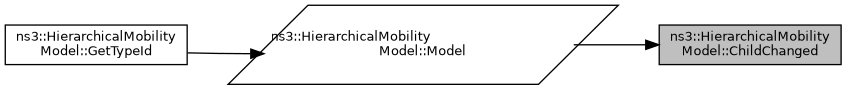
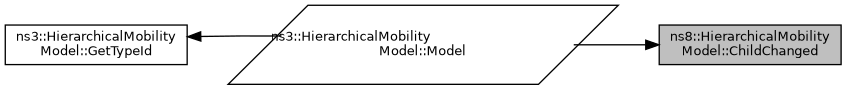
  digraph {
    rankdir=RL
    node [color=black fillcolor=white fontname=Helvetica fontsize=10 shape=box style=filled]
    edge [color=black dir=back fontname=Helvetica fontsize=10 labelfontname=Helvetica labelfontsize=10 style=solid]
-   n1 [fillcolor=grey75 fontcolor=black height=0.2 label="ns3::HierarchicalMobility\lModel::ChildChanged" width=0.4]
+   n1 [fillcolor=grey75 fontcolor=black height=0.2 label="ns8::HierarchicalMobility\lModel::ChildChanged" width=0.4]
    n2 [height=0.2 label="ns3::HierarchicalMobility\lModel::Model" shape=parallelogram width=0.4]
    n3 [height=0.2 label="ns3::HierarchicalMobility\lModel::GetTypeId" width=0.4]
    n1 -> n2
-   n2 -> n3
+   n3 -> n2
  }
